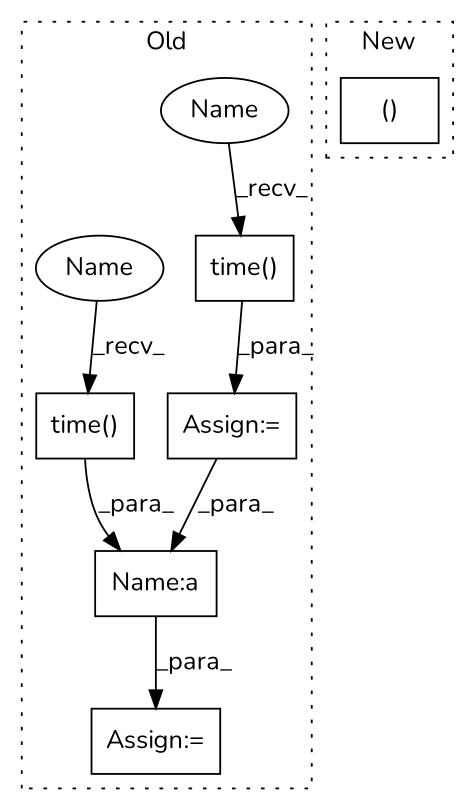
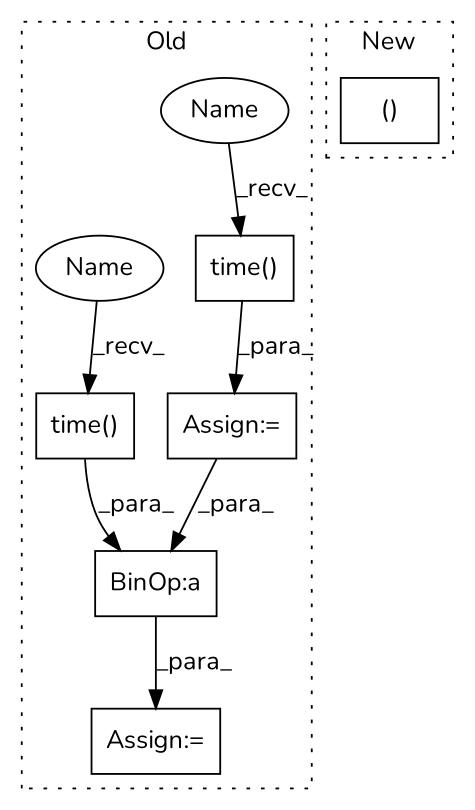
  digraph {
    fontname=Nunito
    node [a=75 l=11 s=10600 shape=box fontname=Nunito]
    edge [fontname=Nunito]
    n1 [label="time()"]
    n2 [a=68 l=3 label="Assign:=" s=10597]
-   n3 [a=82 l=3 label="Name:a" s=11699]
+   n3 [a=82 l=3 label="BinOp:a" s=11699]
    n4 [label="time()" s=10426]
    n5 [a=68 l=1 label="Assign:=" s=11693]
    n6 [a=87 l=4 label=Name shape=ellipse]
    n7 [a=87 l=4 label=Name s=10426 shape=ellipse]
    n8 [a=54 l=18 label="()" s=11222]
    subgraph cluster_1 {
      label=Old
      style=dotted
      n1
      n2
      n3
      n4
      n5
      n6
      n7
    }
    subgraph cluster_2 {
      label=New
      style=dotted
      n8
    }
    n1 -> n2 [label=_para_]
    n2 -> n3 [label=_para_]
    n3 -> n5 [label=_para_]
    n4 -> n3 [label=_para_]
    n6 -> n1 [label=_recv_]
    n7 -> n4 [label=_recv_]
  }
